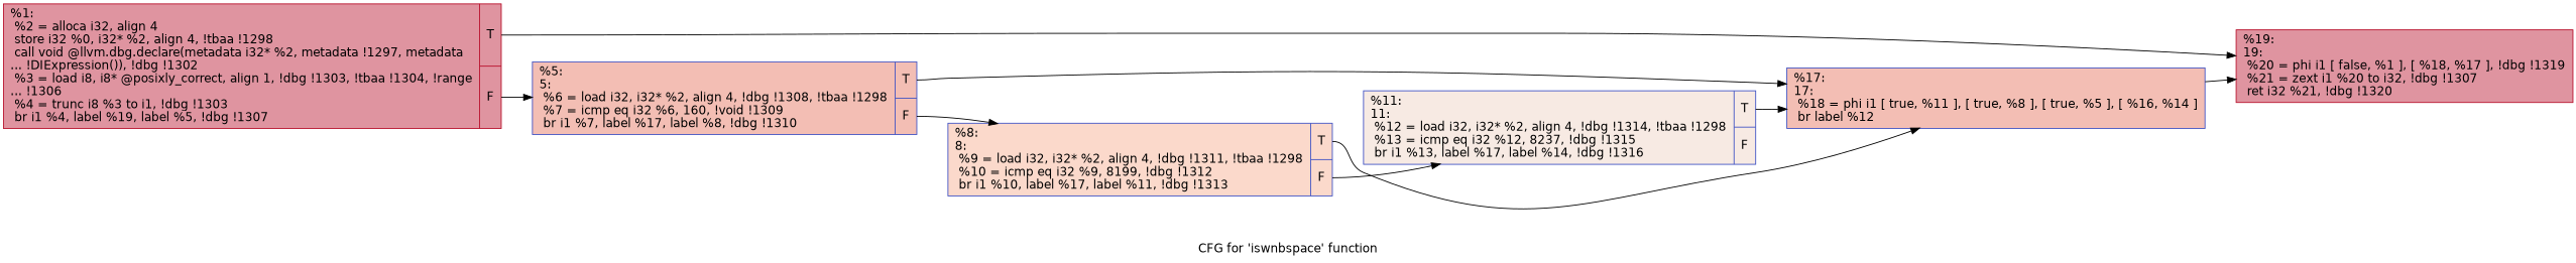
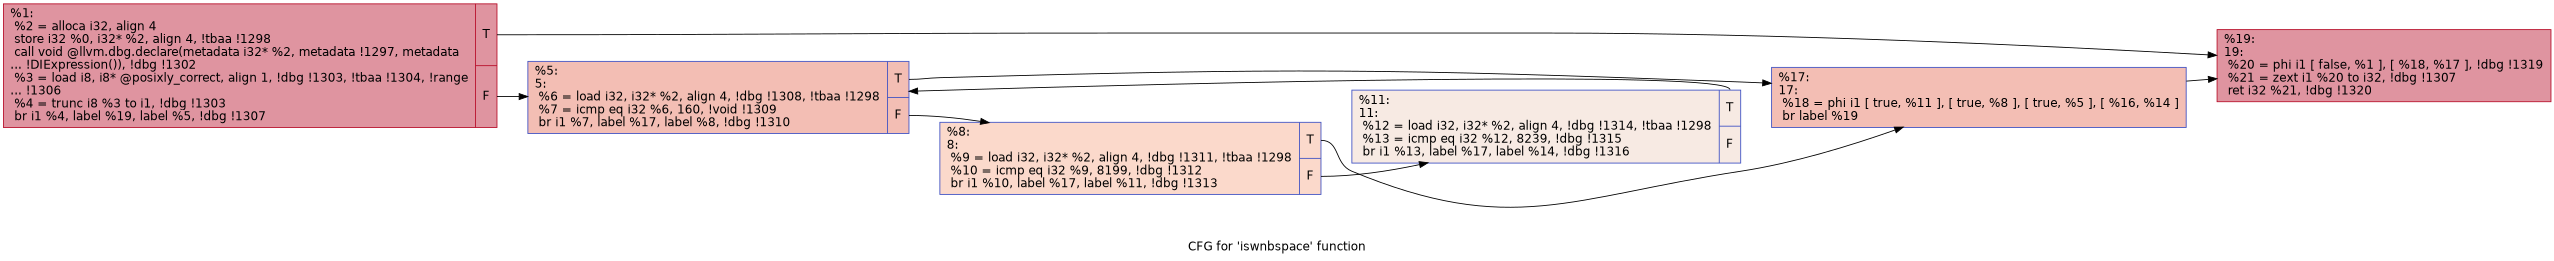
  digraph {
    fontname="DejaVu Sans"
    label="CFG for 'iswnbspace' function"
    rankdir=LR
    node [color="#3d50c3ff" fillcolor="#b70d2870" fontname="DejaVu Sans" shape=record style=filled]
    edge [fontname="DejaVu Sans" tailport=s0]
    n1 [color="#b70d28ff" label="{%1:\l  %2 = alloca i32, align 4\l  store i32 %0, i32* %2, align 4, !tbaa !1298\l  call void @llvm.dbg.declare(metadata i32* %2, metadata !1297, metadata\l... !DIExpression()), !dbg !1302\l  %3 = load i8, i8* @posixly_correct, align 1, !dbg !1303, !tbaa !1304, !range\l... !1306\l  %4 = trunc i8 %3 to i1, !dbg !1303\l  br i1 %4, label %19, label %5, !dbg !1307\l|{<s0>T|<s1>F}}"]
    n2 [color="#b70d28ff" label="{%19:\l19:                                               \l  %20 = phi i1 [ false, %1 ], [ %18, %17 ], !dbg !1319\l  %21 = zext i1 %20 to i32, !dbg !1307\l  ret i32 %21, !dbg !1320\l}"]
    n3 [fillcolor="#e36c5570" label="{%5:\l5:                                                \l  %6 = load i32, i32* %2, align 4, !dbg !1308, !tbaa !1298\l  %7 = icmp eq i32 %6, 160, !void !1309\l  br i1 %7, label %17, label %8, !dbg !1310\l|{<s0>T|<s1>F}}"]
-   n4 [fillcolor="#e36c5570" label="{%17:\l17:                                               \l  %18 = phi i1 [ true, %11 ], [ true, %8 ], [ true, %5 ], [ %16, %14 ]\l  br label %12\l}"]
+   n4 [fillcolor="#e36c5570" label="{%17:\l17:                                               \l  %18 = phi i1 [ true, %11 ], [ true, %8 ], [ true, %5 ], [ %16, %14 ]\l  br label %19\l}"]
    n5 [fillcolor="#f7a88970" label="{%8:\l8:                                                \l  %9 = load i32, i32* %2, align 4, !dbg !1311, !tbaa !1298\l  %10 = icmp eq i32 %9, 8199, !dbg !1312\l  br i1 %10, label %17, label %11, !dbg !1313\l|{<s0>T|<s1>F}}"]
-   n6 [fillcolor="#eed0c070" label="{%11:\l11:                                               \l  %12 = load i32, i32* %2, align 4, !dbg !1314, !tbaa !1298\l  %13 = icmp eq i32 %12, 8237, !dbg !1315\l  br i1 %13, label %17, label %14, !dbg !1316\l|{<s0>T|<s1>F}}"]
+   n6 [fillcolor="#eed0c070" label="{%11:\l11:                                               \l  %12 = load i32, i32* %2, align 4, !dbg !1314, !tbaa !1298\l  %13 = icmp eq i32 %12, 8239, !dbg !1315\l  br i1 %13, label %17, label %14, !dbg !1316\l|{<s0>T|<s1>F}}"]
    n1 -> n2
    n1 -> n3 [tailport=s1]
    n3 -> n4
    n3 -> n5 [tailport=s1]
    n4 -> n2
    n5 -> n4
    n5 -> n6 [tailport=s1]
-   n6 -> n4
+   n6 -> n3
  }
